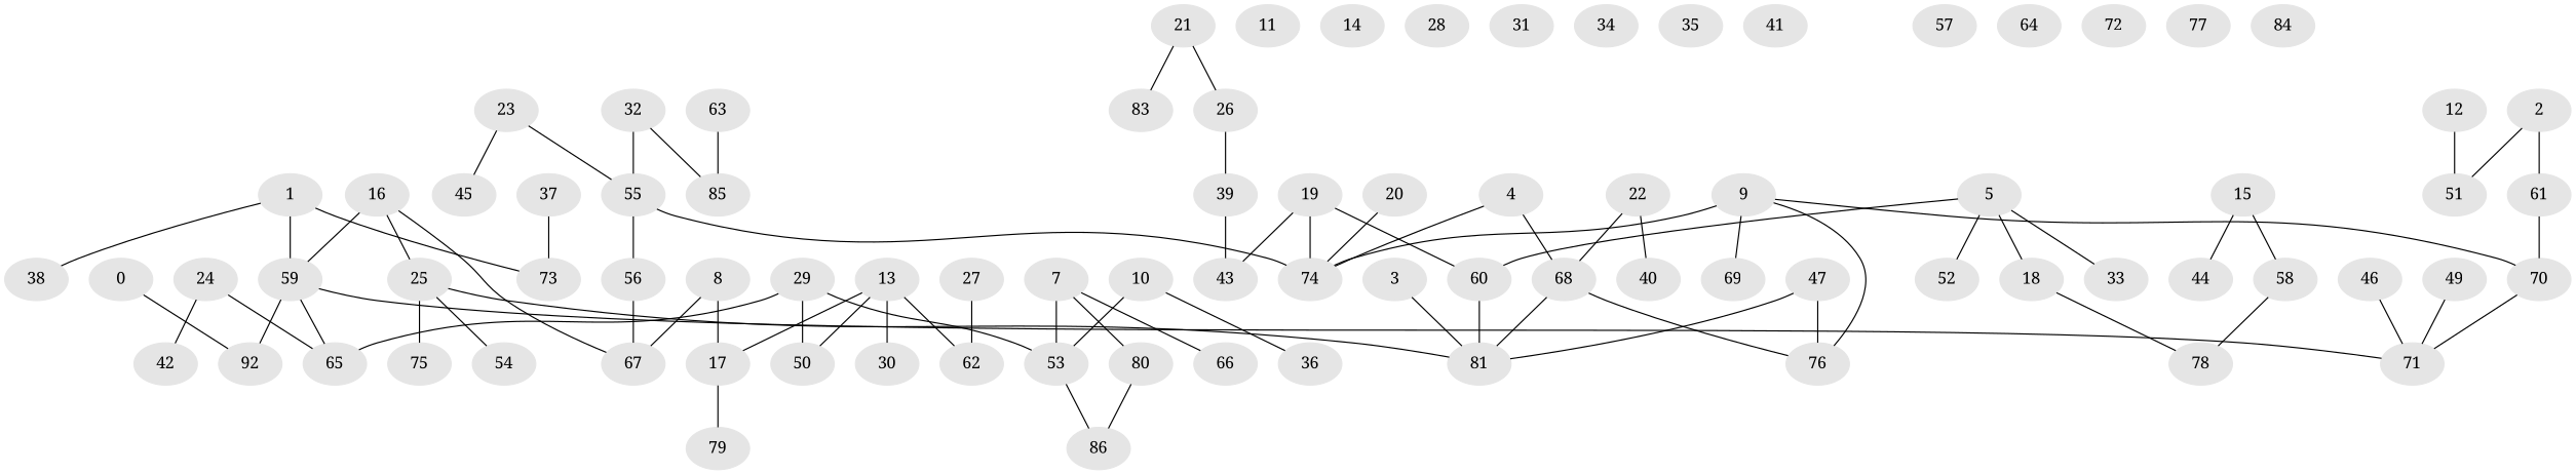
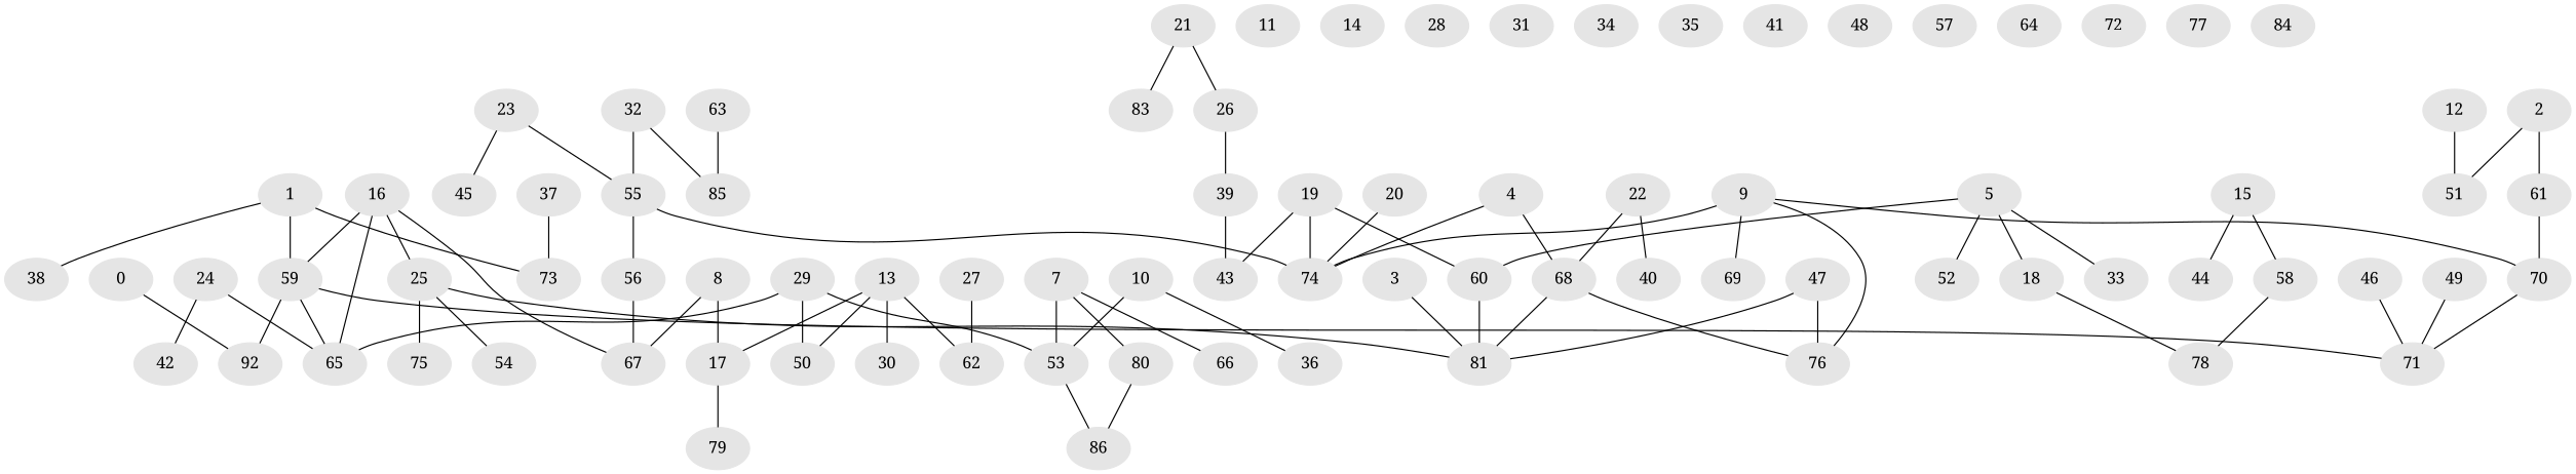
  graph {
    fontname="Noto Serif"
    node [color=gray90 fontname="Noto Serif" style=filled]
    edge [fontname="Noto Serif"]
    1
    38
    59
    73
    n5 [label=92]
    65
    71
    2
    51
    61
    70
    3
    81
    4
    68
    74
    76
    5
    18
    33
    52
    60
    78
    n24 [label=0]
    7
    53
    66
    80
    86
    8
    17
    67
    79
    9
    69
    10
    36
    11
    12
    13
    30
    50
    62
    14
    15
    44
    58
    16
    25
    54
    75
    19
    43
    20
    21
    26
    83
    39
    22
    40
    23
    45
    55
    56
    24
    42
    27
    28
    29
    31
    32
    85
    34
    35
    37
    41
    46
    47
+   48
    49
    57
    63
    64
    72
    77
    84
    1 -- 38
    1 -- 59
    1 -- 73
    59 -- n5
    59 -- 65
    59 -- 71
    2 -- 51
    2 -- 61
    61 -- 70
    70 -- 71
    3 -- 81
    4 -- 68
    4 -- 74
    68 -- 81
    68 -- 76
    5 -- 18
    5 -- 33
    5 -- 52
    5 -- 60
    18 -- 78
    60 -- 81
    n24 -- n5
    7 -- 53
    7 -- 66
    7 -- 80
    53 -- 86
    80 -- 86
    8 -- 17
    8 -- 67
    17 -- 79
    9 -- 70
    9 -- 74
    9 -- 76
    9 -- 69
    10 -- 53
    10 -- 36
    12 -- 51
    13 -- 17
    13 -- 30
    13 -- 50
    13 -- 62
    15 -- 44
    15 -- 58
    58 -- 78
    16 -- 59
+   16 -- 65
    16 -- 67
    16 -- 25
    25 -- 81
    25 -- 54
    25 -- 75
    19 -- 74
    19 -- 60
    19 -- 43
    20 -- 74
    21 -- 26
    21 -- 83
    26 -- 39
    39 -- 43
    22 -- 68
    22 -- 40
    23 -- 45
    23 -- 55
    55 -- 74
    55 -- 56
    56 -- 67
    24 -- 65
    24 -- 42
    27 -- 62
    29 -- 65
    29 -- 53
    29 -- 50
    32 -- 55
    32 -- 85
    37 -- 73
    46 -- 71
    47 -- 81
    47 -- 76
    49 -- 71
    63 -- 85
  }
